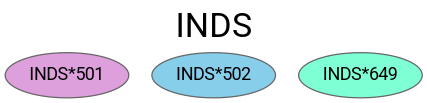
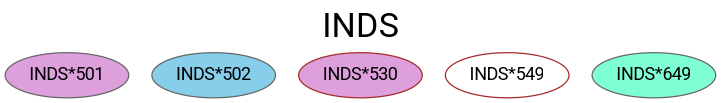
  digraph {
    fontsize=27
    label=INDS
    labelloc=t
    fontname=Roboto
    node [style=filled fillcolor=plum color=gray40 fontname=Roboto]
    "INDS*501"
    "INDS*502" [fillcolor=skyblue]
+   "INDS*530" [color=brown]
+   "INDS*549" [fillcolor=white color=brown]
    "INDS*649" [fillcolor=aquamarine]
  }
